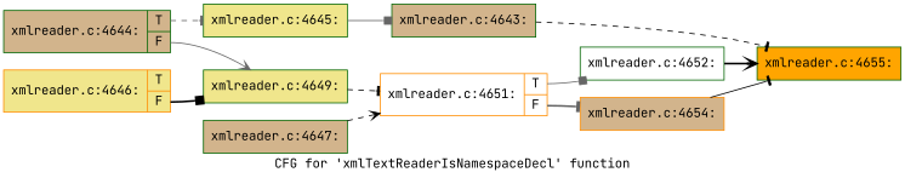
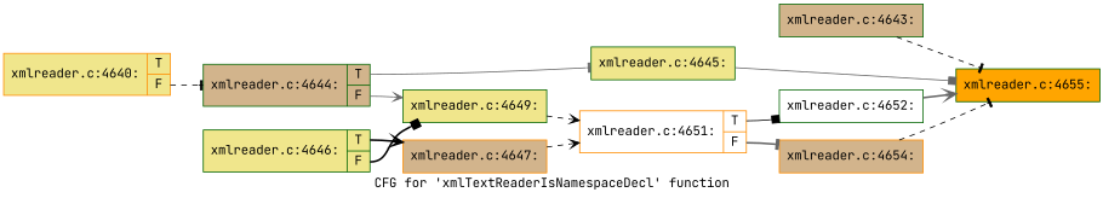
  digraph {
    fontname="JetBrains Mono"
    label="CFG for 'xmlTextReaderIsNamespaceDecl' function"
    rankdir=LR
    node [color=darkgreen fillcolor=khaki fontname="JetBrains Mono" shape=record style=filled]
    edge [arrowhead=tee color=black fontname="JetBrains Mono" style=dashed]
+   n1 [color=darkorange label="{xmlreader.c:4640:|{<s0>T|<s1>F}}"]
    n2 [fillcolor=tan label="{xmlreader.c:4644:|{<s0>T|<s1>F}}"]
    n3 [fillcolor=tan label="{xmlreader.c:4643:}"]
    n4 [fillcolor=orange label="{xmlreader.c:4655:}"]
    n5 [label="{xmlreader.c:4645:}"]
    n6 [label="{xmlreader.c:4649:}"]
-   n7 [color=darkorange label="{xmlreader.c:4646:|{<s0>T|<s1>F}}"]
-   n8 [fillcolor=tan label="{xmlreader.c:4647:}"]
+   n7 [label="{xmlreader.c:4646:|{<s0>T|<s1>F}}"]
+   n8 [color=darkorange fillcolor=tan label="{xmlreader.c:4647:}"]
    n9 [color=darkorange fillcolor=white label="{xmlreader.c:4651:|{<s0>T|<s1>F}}"]
    n10 [fillcolor=white label="{xmlreader.c:4652:}"]
    n11 [color=darkorange fillcolor=tan label="{xmlreader.c:4654:}"]
-   n2 -> n5 [color=gray40 tailport=s0]
+   n1 -> n2 [tailport=s1]
+   n2 -> n5 [color=gray40 style=solid tailport=s0]
    n2 -> n6 [arrowhead=vee color=gray40 style=solid tailport=s1]
    n3 -> n4
-   n5 -> n3 [arrowhead=box color=gray40 style=solid]
-   n6 -> n9
+   n5 -> n4 [arrowhead=box color=gray40 style=solid]
+   n6 -> n9 [arrowhead=vee]
    n7 -> n6 [arrowhead=box style=bold tailport=s1]
+   n7 -> n8 [arrowhead=vee style=bold tailport=s0]
    n8 -> n9 [arrowhead=vee]
-   n9 -> n10 [arrowhead=box color=gray40 style=solid tailport=s0]
+   n9 -> n10 [arrowhead=box style=solid tailport=s0]
    n9 -> n11 [color=gray40 style=bold tailport=s1]
-   n10 -> n4 [arrowhead=vee style=bold]
-   n11 -> n4 [style=solid]
+   n10 -> n4 [arrowhead=vee color=gray40 style=bold]
+   n11 -> n4
  }
